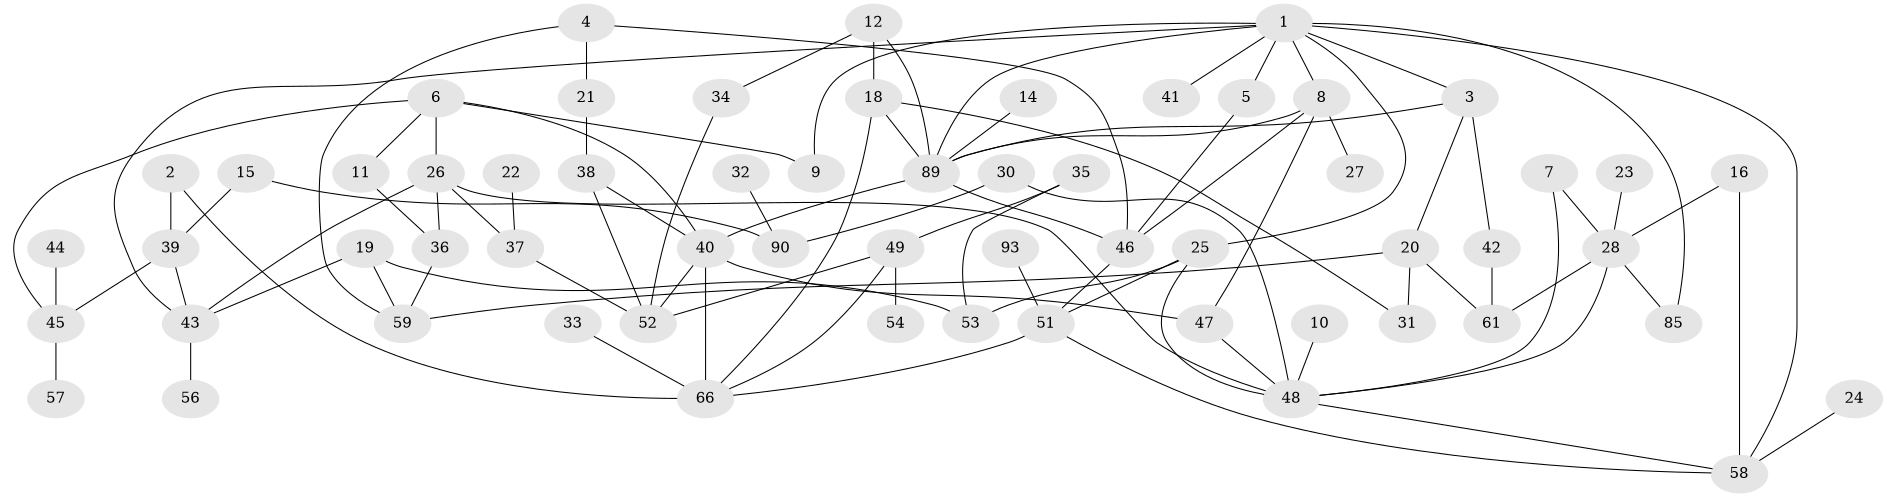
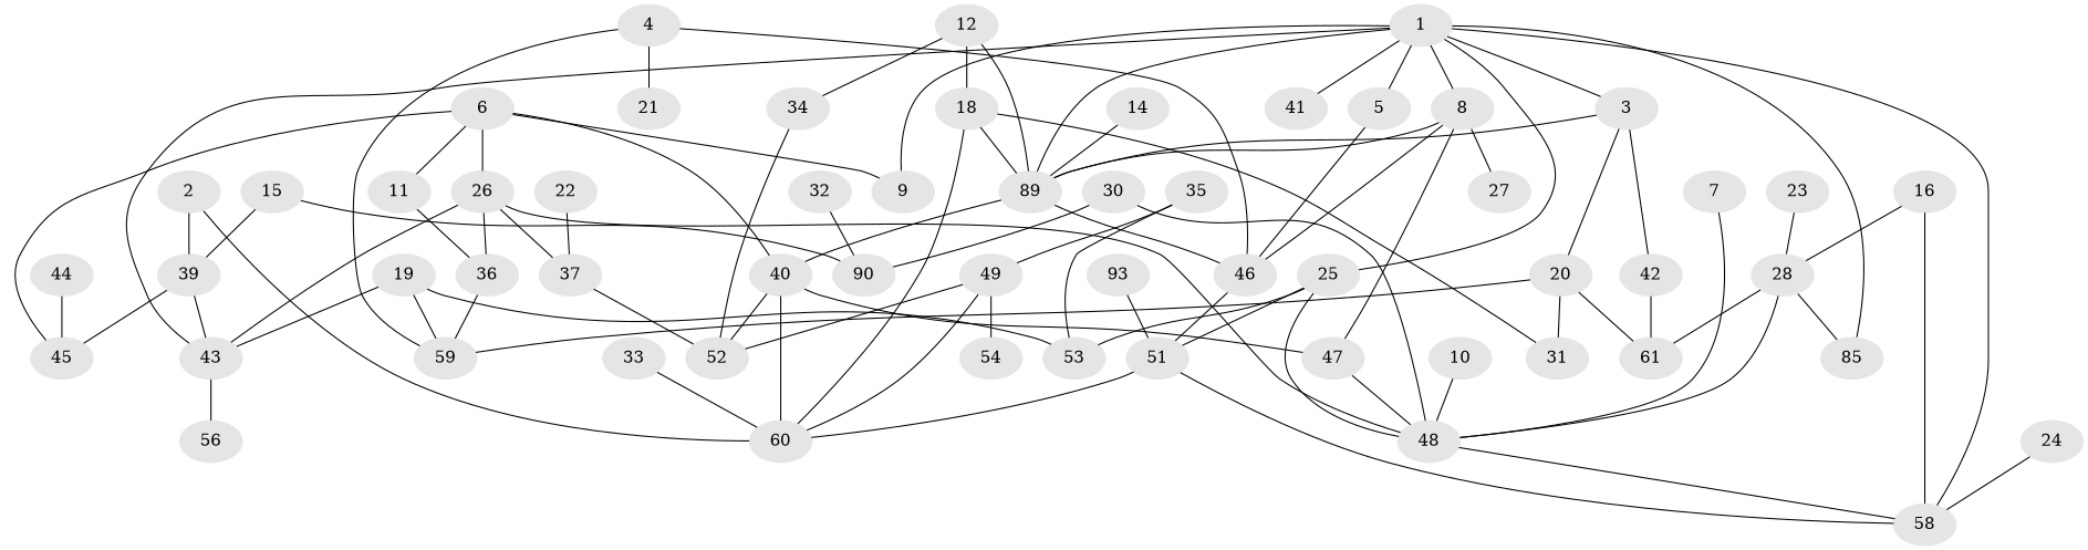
  graph {
    node [color=gray90 style=filled]
    edge [weight=1.0]
    1
    3
    5
    8
    9
    25
    n7 [label=89]
    41
    43
    n10 [label=85]
    58
    20
    42
    46
    27
    47
    48
    51
    53
    40
    56
    2
    39
-   60 [label=66]
+   60
    45
    31
    59
    61
    4
    21
-   38
    6
    11
    26
    36
    37
    52
-   57
    7
    28
    10
    12
    18
    34
    n45 [label=93]
    14
    15
    n48 [label=90]
    16
    19
    22
    23
    24
    30
    32
    33
    35
    49
    54
    44
    1 -- 3
    1 -- 5
    1 -- 8
    1 -- 9
    1 -- 25
    1 -- n7
    1 -- 41
    1 -- 43
    1 -- n10
    1 -- 58
    3 -- n7
    3 -- 20
    3 -- 42
    5 -- 46
    8 -- n7
    8 -- 46
    8 -- 27
    8 -- 47 [weight=2.0]
    25 -- 48
    25 -- 51
    25 -- 53
    n7 -- 46
    n7 -- 40
    43 -- 56
    20 -- 31
    20 -- 59
    20 -- 61
    42 -- 61
    46 -- 51
    47 -- 48
    48 -- 58
    51 -- 58
    51 -- 60
    40 -- 47
    40 -- 60
    40 -- 52
    2 -- 39
    2 -- 60 [weight=2.0]
    39 -- 43
    39 -- 45
-   45 -- 57
    4 -- 46
    4 -- 59
    4 -- 21
-   21 -- 38
-   38 -- 40
-   38 -- 52
    6 -- 9
    6 -- 40
    6 -- 45
    6 -- 11
    6 -- 26
    11 -- 36
    26 -- 43
    26 -- 48
    26 -- 36
    26 -- 37
    36 -- 59
    37 -- 52
    7 -- 48
-   7 -- 28
    28 -- n10
    28 -- 48
    28 -- 61
    10 -- 48
    12 -- n7
    12 -- 18
    12 -- 34
    18 -- n7
    18 -- 60
    18 -- 31
    34 -- 52
    n45 -- 51
    14 -- n7
    15 -- 39
    15 -- n48
    16 -- 58
    16 -- 28
    19 -- 43
    19 -- 53
    19 -- 59
    22 -- 37
    23 -- 28
    24 -- 58
    30 -- 48
    30 -- n48
    32 -- n48
    33 -- 60
    35 -- 53
    35 -- 49
    49 -- 60
    49 -- 52
    49 -- 54
    44 -- 45
  }
